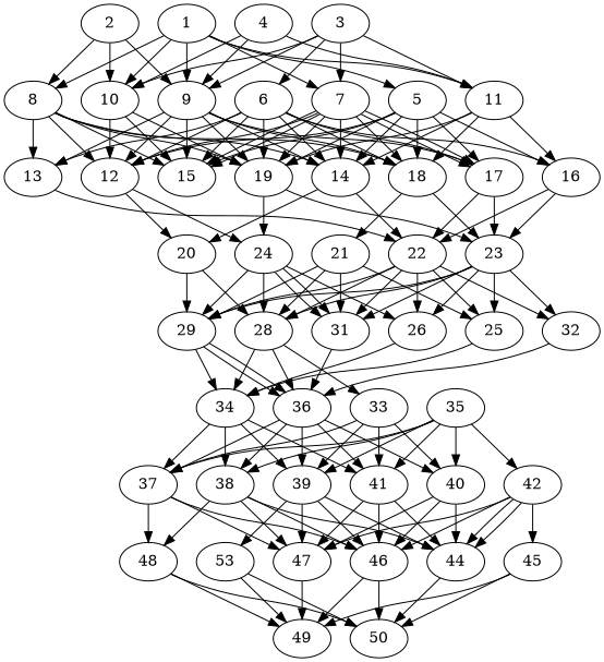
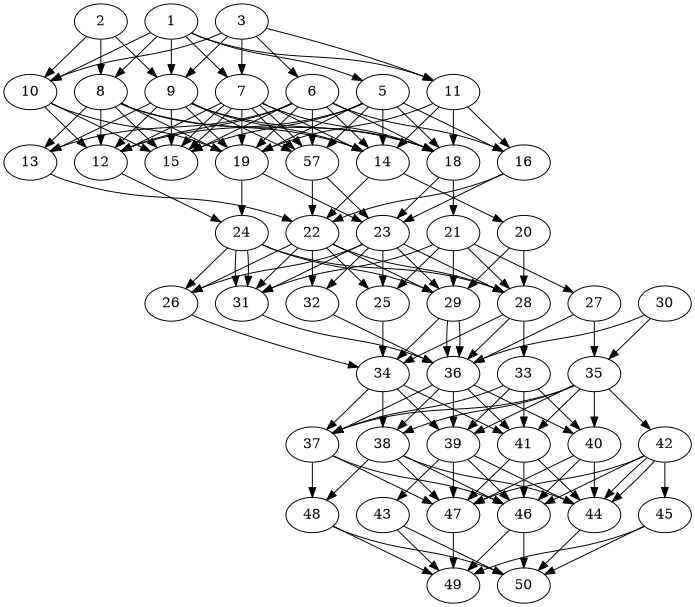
  digraph {
    fontname="DejaVu Serif"
    node [alpha=0.02 fontname="DejaVu Serif"]
    edge [fontname="DejaVu Serif"]
    1 [alpha=0.01 expect_size=42491904]
    5 [alpha=0.09 expect_size=39317504]
    7 [alpha=0.19 expect_size=45735936]
    8 [alpha=0.10 expect_size=9390080]
    9 [alpha=0.04 expect_size=45615104]
    10 [alpha=0.13 expect_size=5346304]
    11 [alpha=0.03 expect_size=50873344]
    12 [alpha=0.19 expect_size=7011328]
    14 [alpha=0.08 expect_size=26979328]
    15 [alpha=0.05 expect_size=6966272]
    16 [alpha=0.15 expect_size=29211648]
-   17 [alpha=0.08 expect_size=5267456]
+   17 [alpha=0.08 expect_size=5267456 label=57]
    18 [alpha=0.05 expect_size=50786304]
    19 [alpha=0.06 expect_size=27426816]
    13 [alpha=0.03 expect_size=30626816]
    20 [alpha=0.16 expect_size=36305920]
    24 [expect_size=31749120]
    22 [expect_size=26810368]
    23 [alpha=0.15 expect_size=25536512]
    21 [expect_size=19664896]
    2 [alpha=0.10 expect_size=40380416]
    3 [alpha=0.18 expect_size=34033664]
    6 [alpha=0.10 expect_size=35514368]
-   4 [alpha=0.12 expect_size=38429696]
    28 [expect_size=22678528]
    29 [alpha=0.12 expect_size=34134016]
    31 [alpha=0.12 expect_size=38964224]
    26 [alpha=0.17 expect_size=15099904]
    25 [alpha=0.03 expect_size=51344384]
    32 [expect_size=42975232]
+   27 [alpha=0.09 expect_size=50700288]
    34 [alpha=0.14 expect_size=36898816]
    36 [alpha=0.06 expect_size=49422336]
    33 [alpha=0.03 expect_size=48417792]
+   30 [expect_size=48434176]
    35 [alpha=0.05 expect_size=41604096]
    37 [alpha=0.07 expect_size=43441152]
    39 [alpha=0.17 expect_size=21335040]
    41 [alpha=0.10 expect_size=7889920]
    38 [alpha=0.07 expect_size=16967680]
    40 [alpha=0.00 expect_size=49732608]
    42 [alpha=0.08 expect_size=35811328]
    46 [alpha=0.13 expect_size=43981824]
    47 [alpha=0.14 expect_size=10316800]
    48 [expect_size=26652672]
    44 [alpha=0.13 expect_size=48524288]
-   43 [alpha=0.15 expect_size=40895488 label=53]
+   43 [alpha=0.15 expect_size=40895488]
    45 [alpha=0.11 expect_size=33250304]
    49 [alpha=0.03 expect_size=44161024]
    50 [expect_size=37840896]
    1 -> 5
    1 -> 7
    1 -> 8
    1 -> 9
    1 -> 10
    1 -> 11
    5 -> 12
    5 -> 14
    5 -> 15
    5 -> 16
    5 -> 17
    5 -> 18
    5 -> 19
    7 -> 12
    7 -> 14
    7 -> 15
    7 -> 15
    7 -> 17
    7 -> 17
    7 -> 18
    7 -> 19
    8 -> 12
    8 -> 14
    8 -> 15
    8 -> 18
    8 -> 19
    8 -> 13
    9 -> 12
    9 -> 14
    9 -> 15
    9 -> 17
    9 -> 18
    9 -> 19
    9 -> 13
    10 -> 12
    10 -> 15
    10 -> 19
    11 -> 14
    11 -> 16
    11 -> 18
    11 -> 19
-   12 -> 20
    12 -> 24
    14 -> 20
    14 -> 22
    16 -> 22
    16 -> 23
    17 -> 22
    17 -> 23
    18 -> 23
    18 -> 21
    19 -> 24
    19 -> 23
    13 -> 22
    20 -> 28
    20 -> 29
    24 -> 28
    24 -> 29
    24 -> 31
    24 -> 31
    24 -> 26
    22 -> 28
    22 -> 29
    22 -> 31
    22 -> 26
    22 -> 25
    22 -> 32
    23 -> 28
    23 -> 29
    23 -> 31
    23 -> 26
    23 -> 25
    23 -> 32
    21 -> 28
    21 -> 29
    21 -> 31
    21 -> 25
+   21 -> 27
    2 -> 8
    2 -> 9
    2 -> 10
    3 -> 7
    3 -> 9
    3 -> 10
    3 -> 11
    3 -> 6
    6 -> 12
    6 -> 14
    6 -> 15
    6 -> 16
    6 -> 17
    6 -> 18
    6 -> 19
    6 -> 13
-   4 -> 9
-   4 -> 10
-   4 -> 11
    28 -> 34
    28 -> 36
    28 -> 33
    29 -> 34
    29 -> 36
    29 -> 36
    31 -> 36
    26 -> 34
    25 -> 34
    32 -> 36
+   27 -> 36
+   27 -> 35
    34 -> 37
    34 -> 39
    34 -> 41
    34 -> 38
    36 -> 37
    36 -> 39
    36 -> 41
    36 -> 38
    36 -> 40
    33 -> 37
    33 -> 39
    33 -> 41
    33 -> 40
+   30 -> 36
+   30 -> 35
    35 -> 37
    35 -> 39
    35 -> 41
    35 -> 38
    35 -> 40
    35 -> 42
    37 -> 46
    37 -> 47
    37 -> 48
    39 -> 46
    39 -> 47
    39 -> 44
    39 -> 43
    41 -> 46
    41 -> 47
    41 -> 44
    38 -> 46
    38 -> 47
    38 -> 48
    38 -> 44
    40 -> 46
    40 -> 47
    40 -> 44
    42 -> 46
    42 -> 47
    42 -> 44
    42 -> 44
    42 -> 45
    46 -> 49
    46 -> 50
    47 -> 49
    48 -> 49
    48 -> 50
    44 -> 50
    43 -> 49
    43 -> 50
    45 -> 49
    45 -> 50
  }
